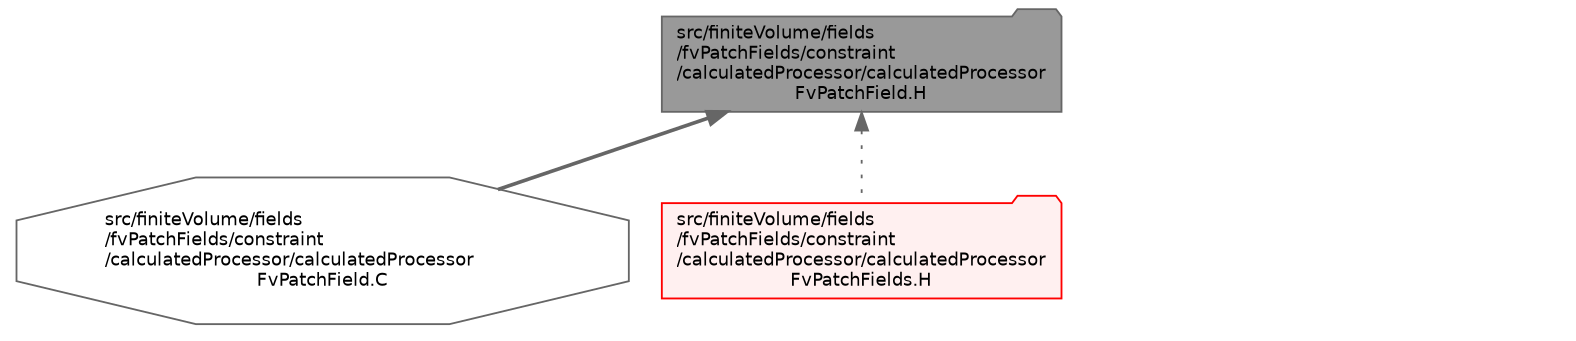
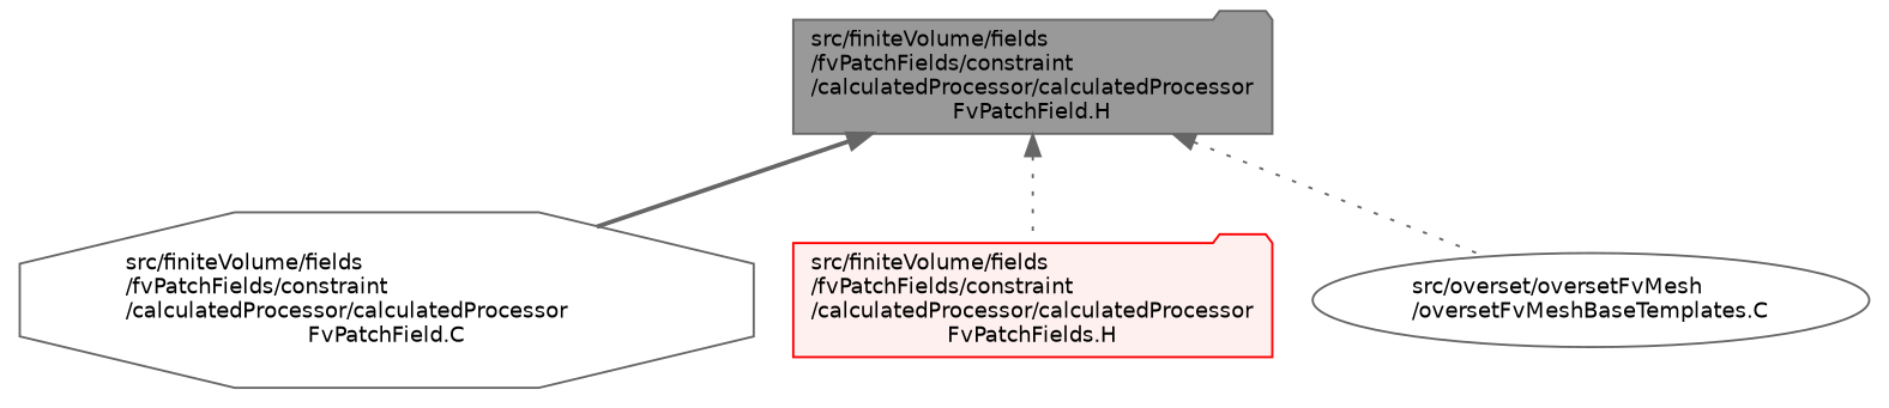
  digraph {
    node [color=grey40 fillcolor=white fontname=Helvetica fontsize=10 shape=folder style=filled]
    edge [color=gray40 dir=back fontname=Helvetica fontsize=10 labelfontname=Helvetica labelfontsize=10 style=dotted]
    n1 [color=gray40 fillcolor=grey60 fontcolor=black height=0.2 label="src/finiteVolume/fields\l/fvPatchFields/constraint\l/calculatedProcessor/calculatedProcessor\lFvPatchField.H" width=0.4]
    n2 [height=0.2 label="src/finiteVolume/fields\l/fvPatchFields/constraint\l/calculatedProcessor/calculatedProcessor\lFvPatchField.C" shape=octagon width=0.4]
    n3 [color=red fillcolor="#FFF0F0" height=0.2 label="src/finiteVolume/fields\l/fvPatchFields/constraint\l/calculatedProcessor/calculatedProcessor\lFvPatchFields.H" width=0.4]
+   n4 [height=0.2 label="src/overset/oversetFvMesh\l/oversetFvMeshBaseTemplates.C" shape=ellipse width=0.4]
    n1 -> n2 [style=bold]
    n1 -> n3
+   n1 -> n4
  }
